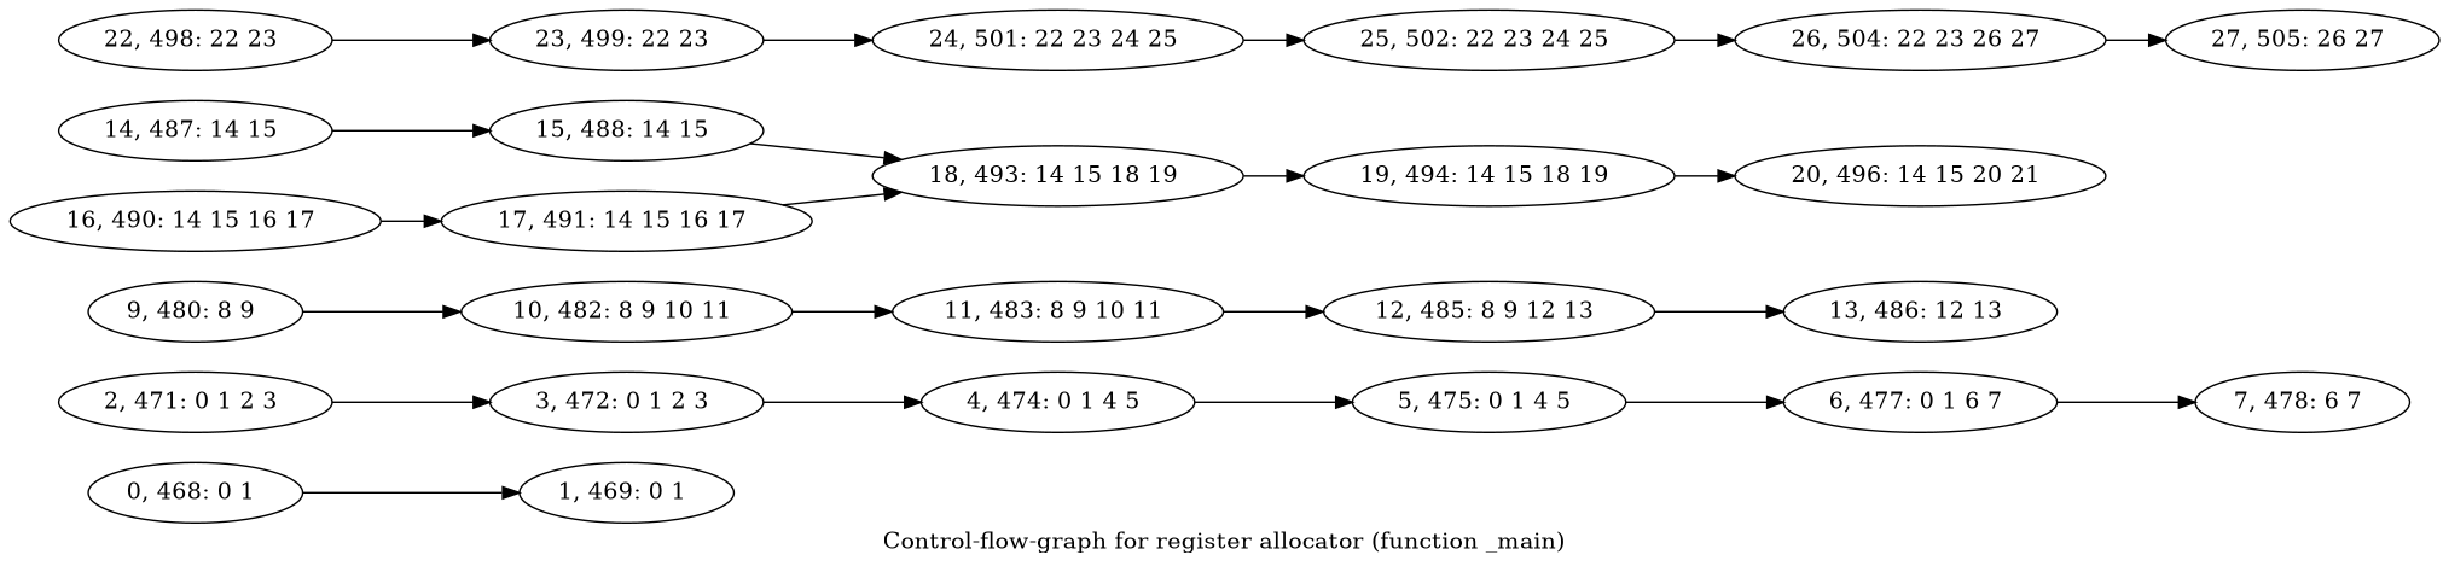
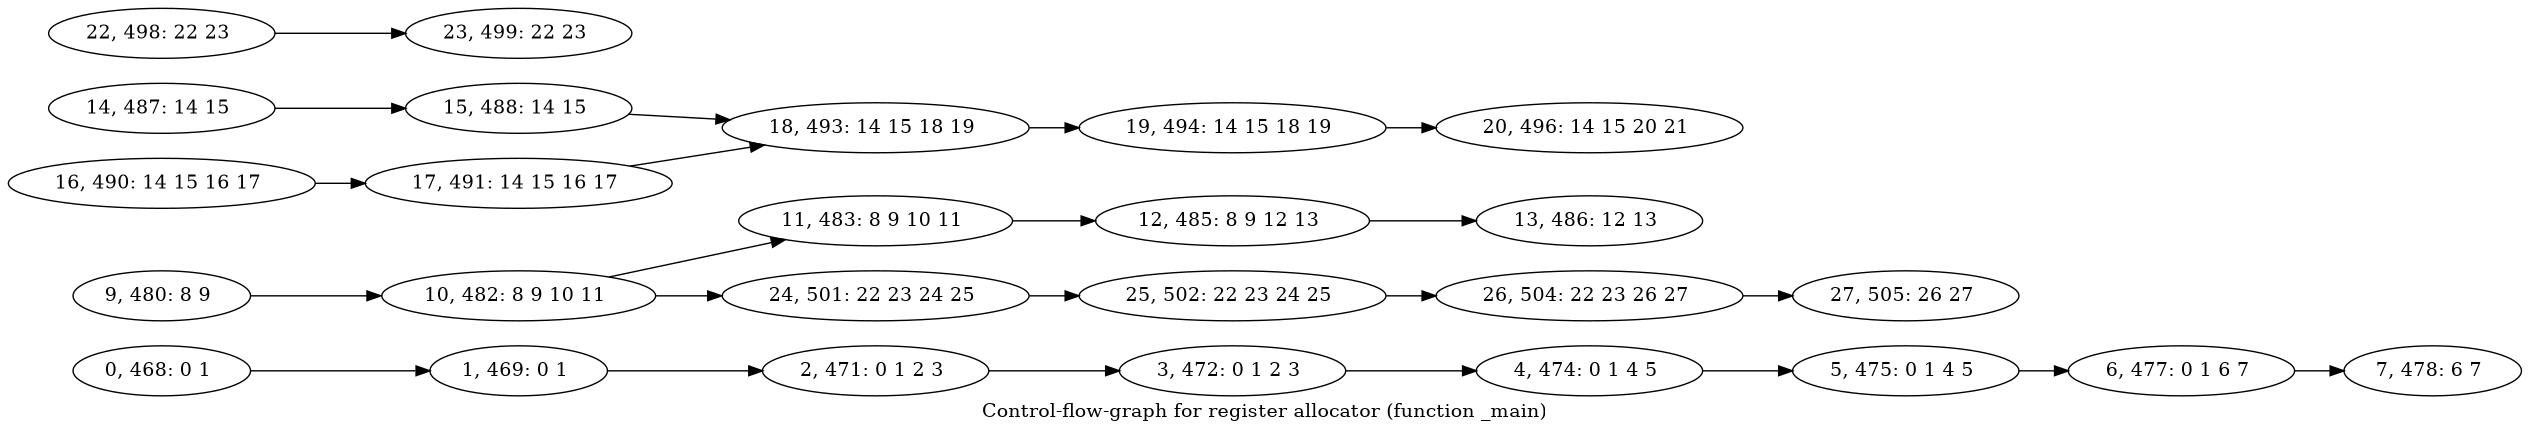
  digraph {
    label="Control-flow-graph for register allocator (function _main)"
    rankdir=LR
    n1 [label="0, 468: 0 1 "]
    n2 [label="1, 469: 0 1 "]
    n3 [label="2, 471: 0 1 2 3 "]
    n4 [label="3, 472: 0 1 2 3 "]
    n5 [label="4, 474: 0 1 4 5 "]
    n6 [label="5, 475: 0 1 4 5 "]
    n7 [label="6, 477: 0 1 6 7 "]
    n8 [label="7, 478: 6 7 "]
    n9 [label="9, 480: 8 9 "]
    n10 [label="10, 482: 8 9 10 11 "]
    n11 [label="11, 483: 8 9 10 11 "]
    n12 [label="12, 485: 8 9 12 13 "]
    n13 [label="13, 486: 12 13 "]
    n14 [label="14, 487: 14 15 "]
    n15 [label="15, 488: 14 15 "]
    n16 [label="18, 493: 14 15 18 19 "]
    n17 [label="16, 490: 14 15 16 17 "]
    n18 [label="17, 491: 14 15 16 17 "]
    n19 [label="19, 494: 14 15 18 19 "]
    n20 [label="20, 496: 14 15 20 21 "]
    n21 [label="22, 498: 22 23 "]
    n22 [label="23, 499: 22 23 "]
    n23 [label="24, 501: 22 23 24 25 "]
    n24 [label="25, 502: 22 23 24 25 "]
    n25 [label="26, 504: 22 23 26 27 "]
    n26 [label="27, 505: 26 27 "]
    n1 -> n2
+   n2 -> n3
    n3 -> n4
    n4 -> n5
    n5 -> n6
    n6 -> n7
    n7 -> n8
    n9 -> n10
    n10 -> n11
    n11 -> n12
    n12 -> n13
    n14 -> n15
    n15 -> n16
    n16 -> n19
    n17 -> n18
    n18 -> n16
    n19 -> n20
    n21 -> n22
-   n22 -> n23
+   n10 -> n23
    n23 -> n24
    n24 -> n25
    n25 -> n26
  }
